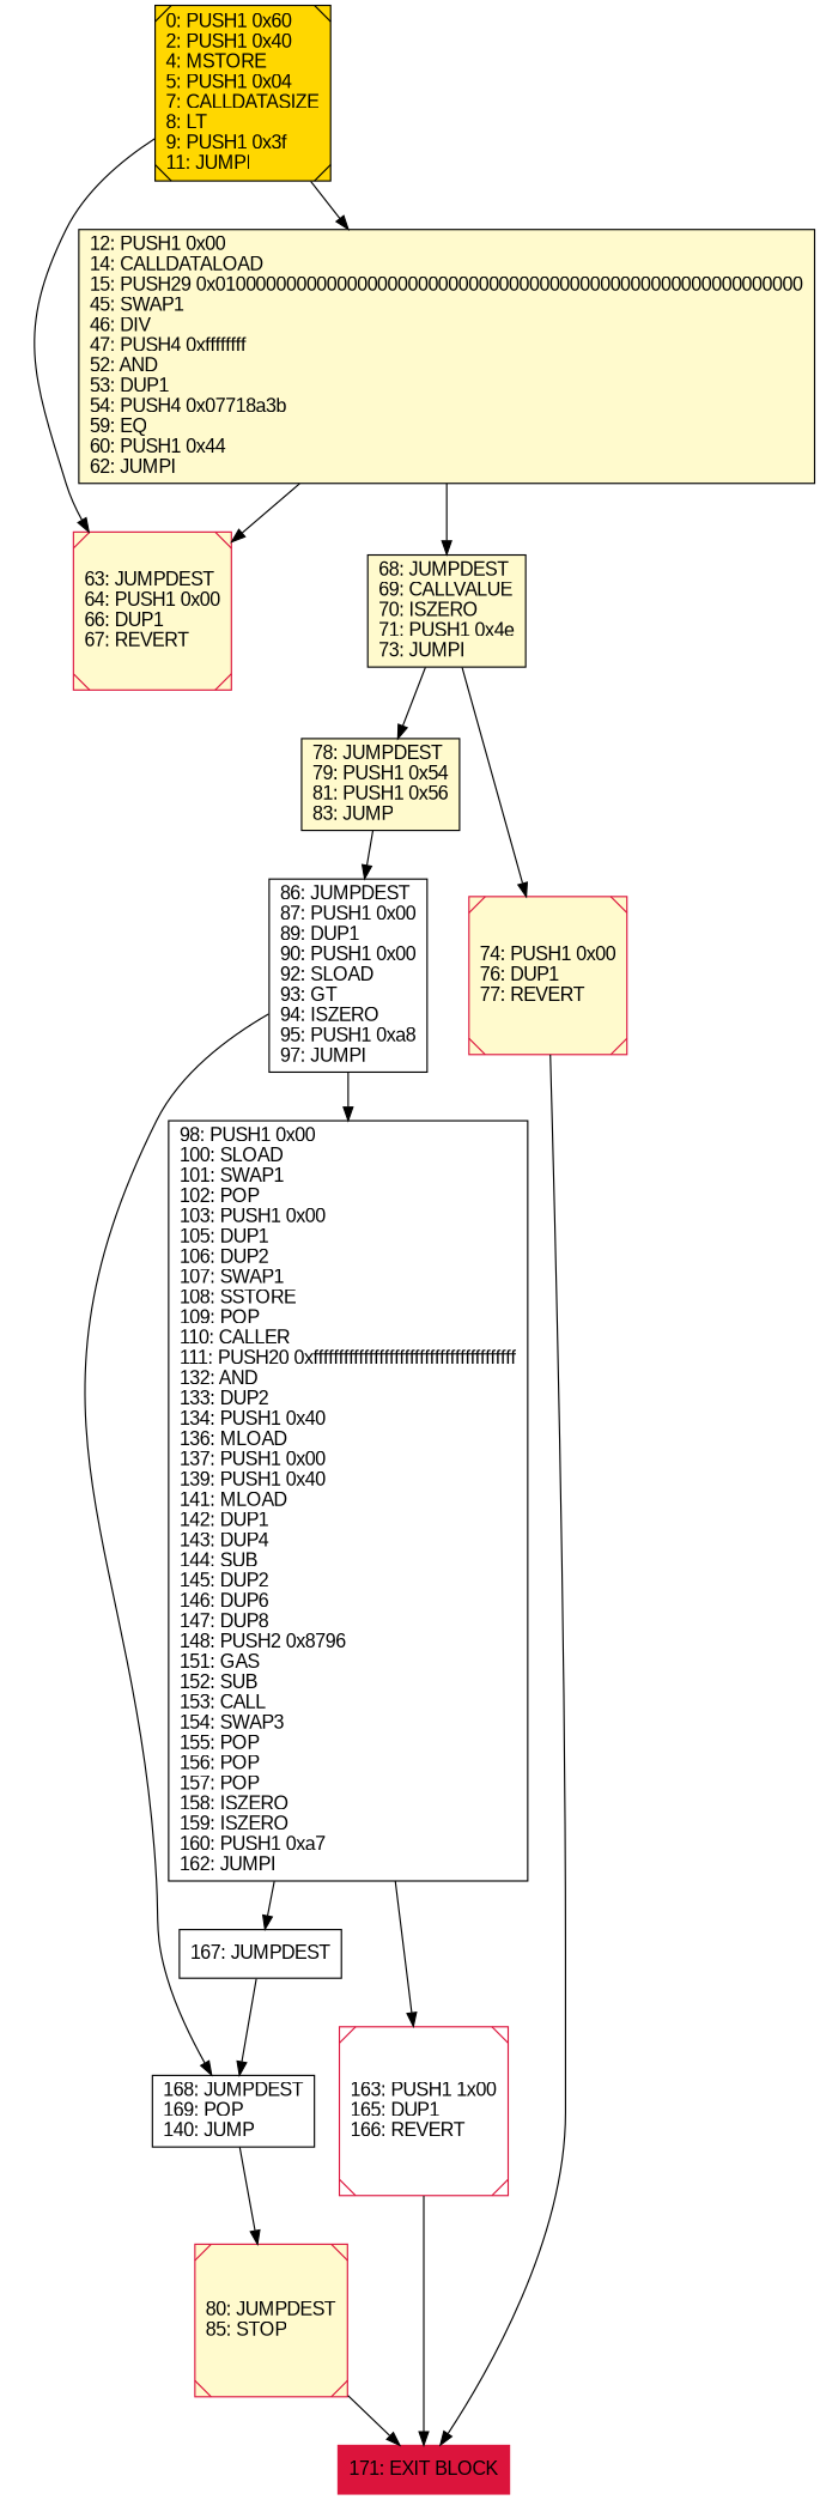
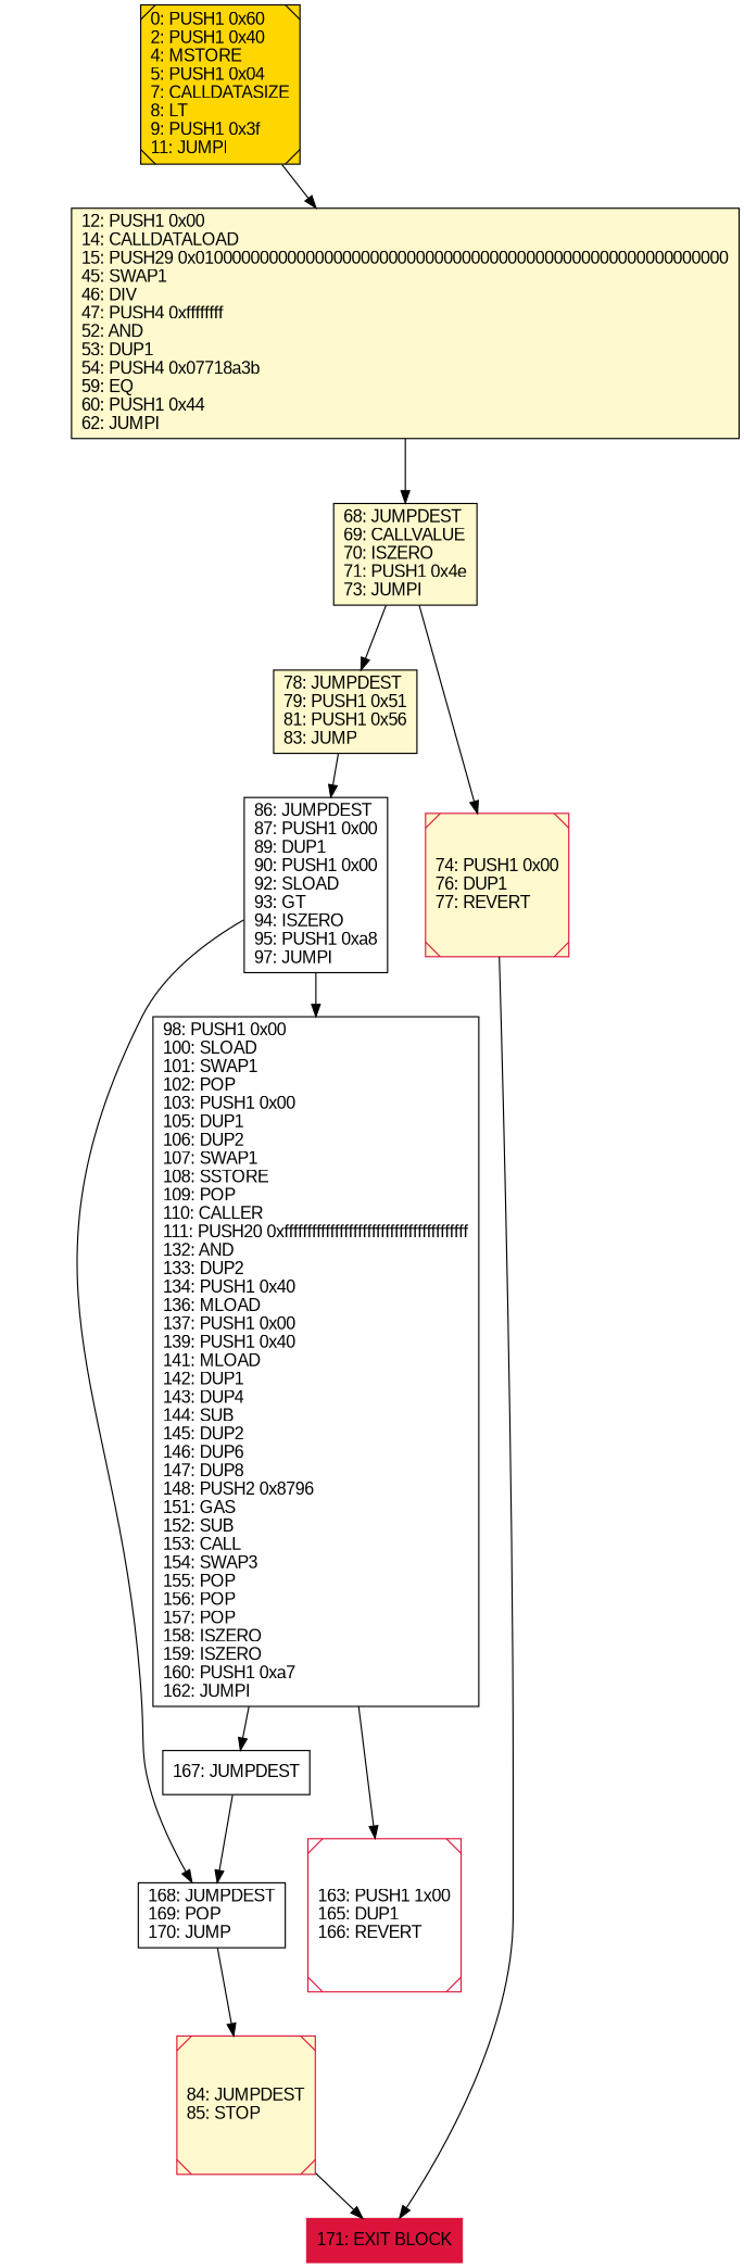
  digraph {
    rankdir=UD
    node [color=black fillcolor=lemonchiffon fontcolor=black fontname=arial shape=box style=filled]
-   n1 [color=crimson label="80: JUMPDEST\l85: STOP\l" shape=Msquare]
+   n1 [color=crimson label="84: JUMPDEST\l85: STOP\l" shape=Msquare]
    n2 [color=crimson fillcolor=crimson label="171: EXIT BLOCK\l"]
    n3 [color=crimson fillcolor=white label="163: PUSH1 1x00\l165: DUP1\l166: REVERT\l" shape=Msquare]
-   n4 [label="78: JUMPDEST\l79: PUSH1 0x54\l81: PUSH1 0x56\l83: JUMP\l"]
+   n4 [label="78: JUMPDEST\l79: PUSH1 0x51\l81: PUSH1 0x56\l83: JUMP\l"]
    n5 [fillcolor=white label="86: JUMPDEST\l87: PUSH1 0x00\l89: DUP1\l90: PUSH1 0x00\l92: SLOAD\l93: GT\l94: ISZERO\l95: PUSH1 0xa8\l97: JUMPI\l"]
-   n6 [fillcolor=white label="168: JUMPDEST\l169: POP\l140: JUMP\l"]
+   n6 [fillcolor=white label="168: JUMPDEST\l169: POP\l170: JUMP\l"]
    n7 [fillcolor=white label="98: PUSH1 0x00\l100: SLOAD\l101: SWAP1\l102: POP\l103: PUSH1 0x00\l105: DUP1\l106: DUP2\l107: SWAP1\l108: SSTORE\l109: POP\l110: CALLER\l111: PUSH20 0xffffffffffffffffffffffffffffffffffffffff\l132: AND\l133: DUP2\l134: PUSH1 0x40\l136: MLOAD\l137: PUSH1 0x00\l139: PUSH1 0x40\l141: MLOAD\l142: DUP1\l143: DUP4\l144: SUB\l145: DUP2\l146: DUP6\l147: DUP8\l148: PUSH2 0x8796\l151: GAS\l152: SUB\l153: CALL\l154: SWAP3\l155: POP\l156: POP\l157: POP\l158: ISZERO\l159: ISZERO\l160: PUSH1 0xa7\l162: JUMPI\l"]
    n8 [fillcolor=white label="167: JUMPDEST\l"]
    n9 [color=crimson label="74: PUSH1 0x00\l76: DUP1\l77: REVERT\l" shape=Msquare]
    n10 [fillcolor=gold label="0: PUSH1 0x60\l2: PUSH1 0x40\l4: MSTORE\l5: PUSH1 0x04\l7: CALLDATASIZE\l8: LT\l9: PUSH1 0x3f\l11: JUMPI\l" shape=Msquare]
    n11 [label="12: PUSH1 0x00\l14: CALLDATALOAD\l15: PUSH29 0x0100000000000000000000000000000000000000000000000000000000\l45: SWAP1\l46: DIV\l47: PUSH4 0xffffffff\l52: AND\l53: DUP1\l54: PUSH4 0x07718a3b\l59: EQ\l60: PUSH1 0x44\l62: JUMPI\l"]
-   n12 [color=crimson label="63: JUMPDEST\l64: PUSH1 0x00\l66: DUP1\l67: REVERT\l" shape=Msquare]
    n13 [label="68: JUMPDEST\l69: CALLVALUE\l70: ISZERO\l71: PUSH1 0x4e\l73: JUMPI\l"]
    n1 -> n2
-   n3 -> n2
    n4 -> n5
    n5 -> n6
    n5 -> n7
    n6 -> n1
    n7 -> n3
    n7 -> n8
    n8 -> n6
    n9 -> n2
    n10 -> n11
-   n10 -> n12
-   n11 -> n12
    n11 -> n13
    n13 -> n4
    n13 -> n9
  }
